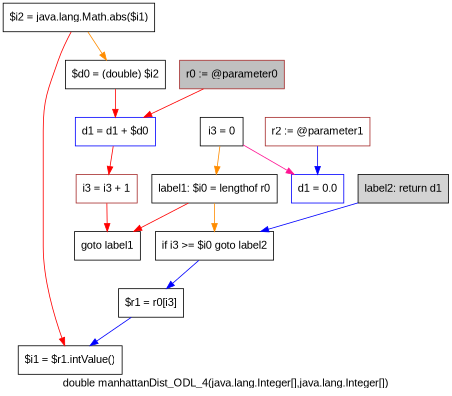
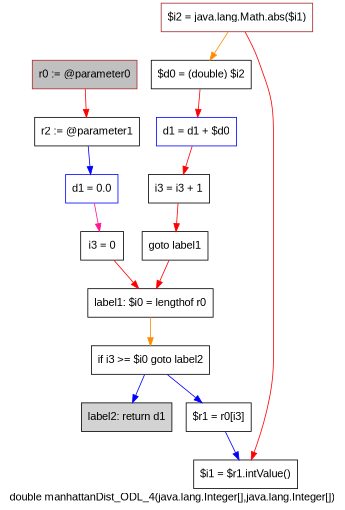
  digraph {
    fontname="Liberation Sans"
    label="double manhattanDist_ODL_4(java.lang.Integer[],java.lang.Integer[])"
    node [color=black fontname="Liberation Sans" shape=box]
    edge [color=red fontname="Liberation Sans"]
    n1 [color=brown fillcolor=gray label="r0 := @parameter0" style=filled]
-   n2 [color=brown label="r2 := @parameter1"]
+   n2 [label="r2 := @parameter1"]
    n3 [color=blue label="d1 = 0.0"]
    n4 [label="i3 = 0"]
    n5 [label="label1: $i0 = lengthof r0"]
    n6 [label="if i3 >= $i0 goto label2"]
    n7 [label="$r1 = r0[i3]"]
    n8 [fillcolor=lightgray label="label2: return d1" style=filled]
    n9 [label="$i1 = $r1.intValue()"]
-   n10 [label="$i2 = java.lang.Math.abs($i1)"]
+   n10 [color=brown label="$i2 = java.lang.Math.abs($i1)"]
    n11 [label="$d0 = (double) $i2"]
    n12 [color=blue label="d1 = d1 + $d0"]
-   n13 [color=brown label="i3 = i3 + 1"]
+   n13 [label="i3 = i3 + 1"]
    n14 [label="goto label1"]
-   n1 -> n12
+   n1 -> n2
    n2 -> n3 [color=blue]
-   n4 -> n3 [color=deeppink]
-   n4 -> n5 [color=darkorange]
+   n3 -> n4 [color=deeppink]
+   n4 -> n5
    n5 -> n6 [color=darkorange]
    n6 -> n7 [color=blue]
-   n8 -> n6 [color=blue]
+   n6 -> n8 [color=blue]
    n7 -> n9 [color=blue]
    n10 -> n9
    n10 -> n11 [color=darkorange]
    n11 -> n12
    n12 -> n13
    n13 -> n14
-   n5 -> n14
+   n14 -> n5
  }
